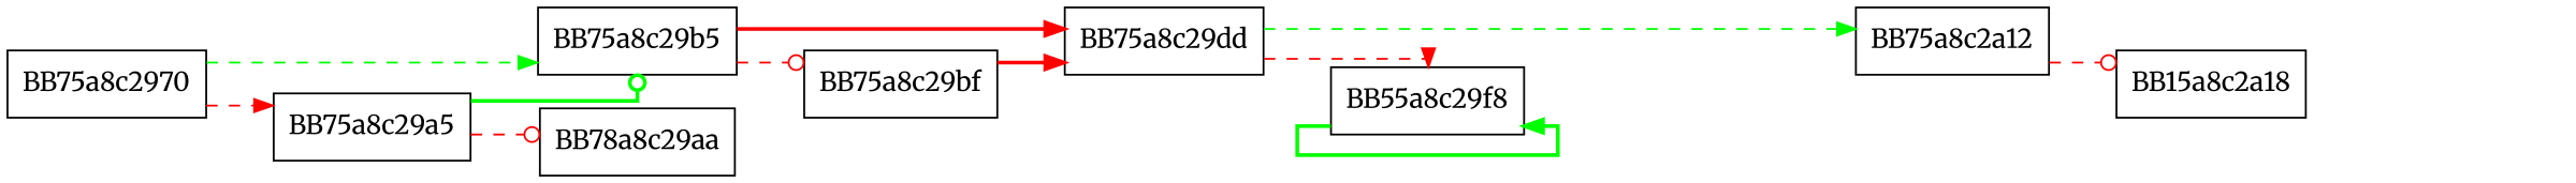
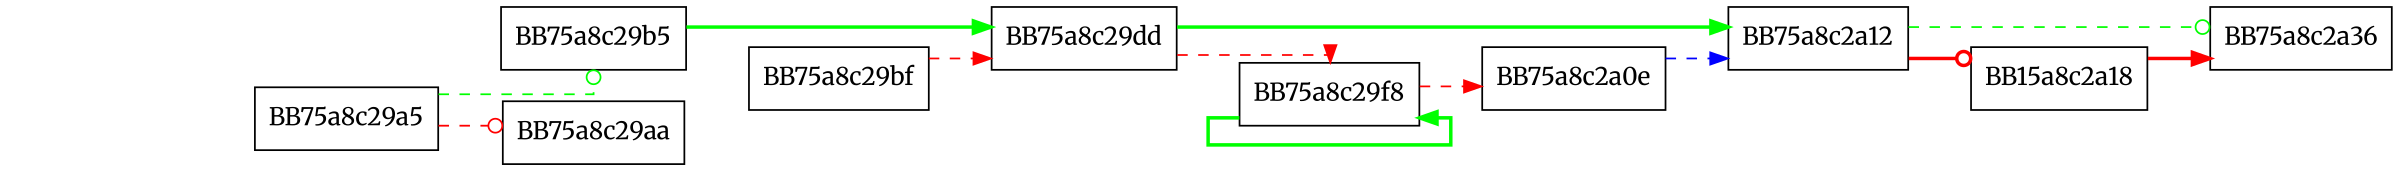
  digraph {
    fontname=Merriweather
    rankdir=LR
    splines=ortho
    node [fontname=Merriweather shape=box]
    edge [arrowhead=normal color=red fontname=Merriweather style=dashed]
-   BB75a8c2970
    BB75a8c29b5
    BB75a8c29a5
    BB75a8c29dd
    BB75a8c29bf
-   BB75a8c29aa [label=BB78a8c29aa]
+   BB75a8c29aa
    BB75a8c2a12
-   BB75a8c29f8 [label=BB55a8c29f8]
+   BB75a8c29f8
+   BB75a8c2a36
    n10 [label=BB15a8c2a18]
-   BB75a8c2970 -> BB75a8c29b5 [color=green]
-   BB75a8c2970 -> BB75a8c29a5
-   BB75a8c29b5 -> BB75a8c29dd [style=bold]
-   BB75a8c29b5 -> BB75a8c29bf [arrowhead=odot]
-   BB75a8c29a5 -> BB75a8c29b5 [arrowhead=odot color=green style=bold]
+   BB75a8c2a0e
+   BB75a8c29b5 -> BB75a8c29dd [color=green style=bold]
+   BB75a8c29a5 -> BB75a8c29b5 [arrowhead=odot color=green]
    BB75a8c29a5 -> BB75a8c29aa [arrowhead=odot]
-   BB75a8c29dd -> BB75a8c2a12 [color=green]
+   BB75a8c29dd -> BB75a8c2a12 [color=green style=bold]
    BB75a8c29dd -> BB75a8c29f8
-   BB75a8c29bf -> BB75a8c29dd [style=bold]
-   BB75a8c2a12 -> n10 [arrowhead=odot]
+   BB75a8c29bf -> BB75a8c29dd
+   BB75a8c2a12 -> BB75a8c2a36 [arrowhead=odot color=green]
+   BB75a8c2a12 -> n10 [arrowhead=odot style=bold]
    BB75a8c29f8 -> BB75a8c29f8 [color=green style=bold]
+   BB75a8c29f8 -> BB75a8c2a0e
+   n10 -> BB75a8c2a36 [style=bold]
+   BB75a8c2a0e -> BB75a8c2a12 [color=blue]
  }
